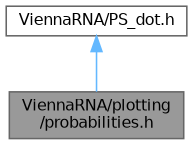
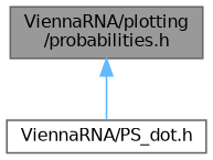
  digraph {
    node [fontname=Helvetica fontsize=10 shape=box style=filled]
    n1 [color=gray40 fillcolor=grey60 fontcolor=black height=0.2 label="ViennaRNA/plotting\l/probabilities.h" width=0.4]
    n2 [color=grey40 fillcolor=white height=0.2 label="ViennaRNA/PS_dot.h" width=0.4]
-   n2 -> n1 [color=steelblue1 dir=back fontname=Helvetica fontsize=10 labelfontname=Helvetica labelfontsize=10 style=solid]
+   n1 -> n2 [color=steelblue1 dir=back fontname=Helvetica fontsize=10 labelfontname=Helvetica labelfontsize=10 style=solid]
  }
